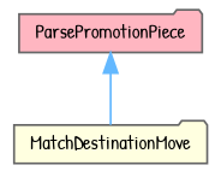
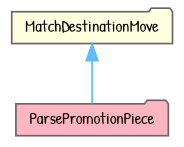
  digraph {
    rankdir=TB
    fontname="Patrick Hand"
    node [fontname="Patrick Hand" fontsize=10 shape=folder style=filled]
    n1 [color=gray40 fillcolor=lightpink fontcolor=black height=0.2 label=ParsePromotionPiece width=0.4]
    n2 [color=grey40 fillcolor=lightyellow height=0.2 label=MatchDestinationMove width=0.4]
-   n1 -> n2 [color=steelblue1 dir=back fontname="Patrick Hand" fontsize=10 labelfontname=Helvetica labelfontsize=10 style=solid]
+   n2 -> n1 [color=steelblue1 dir=back fontname="Patrick Hand" fontsize=10 labelfontname=Helvetica labelfontsize=10 style=solid]
  }
